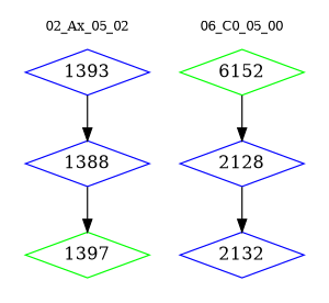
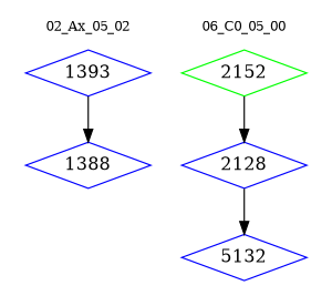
  digraph {
    node [color=blue shape=diamond]
    edge [color=black]
    n1 [label=1388]
    n2 [label=1393]
-   n3 [color=green label=1397]
    n4 [label=2128]
-   n5 [label=2132]
-   n6 [color=green label=6152]
+   n5 [label=5132]
+   n6 [color=green label=2152]
    subgraph cluster_1 {
      color=white
      fontsize=10
      label="02_Ax_05_02"
      n1
      n2
-     n3
    }
    subgraph cluster_2 {
      color=white
      fontsize=10
      label="06_C0_05_00"
      n4
      n5
      n6
    }
-   n1 -> n3
    n2 -> n1
    n4 -> n5
    n6 -> n4
  }
